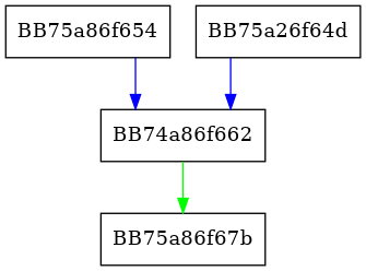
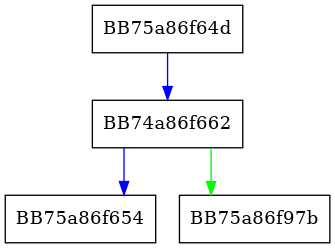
  digraph {
    splines=ortho
    node [shape=box]
    edge [color=blue]
    n1 [label=BB74a86f662]
    BB75a86f654
-   BB75a86f64d [label=BB75a26f64d]
-   BB75a86f67b
+   BB75a86f64d
+   BB75a86f67b [label=BB75a86f97b]
    n1 -> BB75a86f67b [color=green]
-   BB75a86f654 -> n1
+   n1 -> BB75a86f654
    BB75a86f64d -> n1
  }
